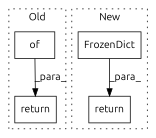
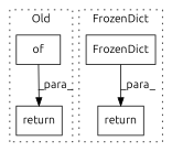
  digraph {
    fontname=Ubuntu
    node [a=32 l=7 shape=box fontname=Ubuntu]
    edge [fontname=Ubuntu]
    n1 [l=4 label=of s=4378]
    n2 [a=41 label=return s=4367]
    n3 [l=12 label=FrozenDict s=4843]
    n4 [a=41 label=return s=4836]
    subgraph cluster_1 {
      label=Old
      style=dotted
      n1
      n2
    }
    subgraph cluster_2 {
-     label=New
+     label=FrozenDict
      style=dotted
      n3
      n4
    }
    n1 -> n2 [label=_para_]
    n3 -> n4 [label=_para_]
  }
